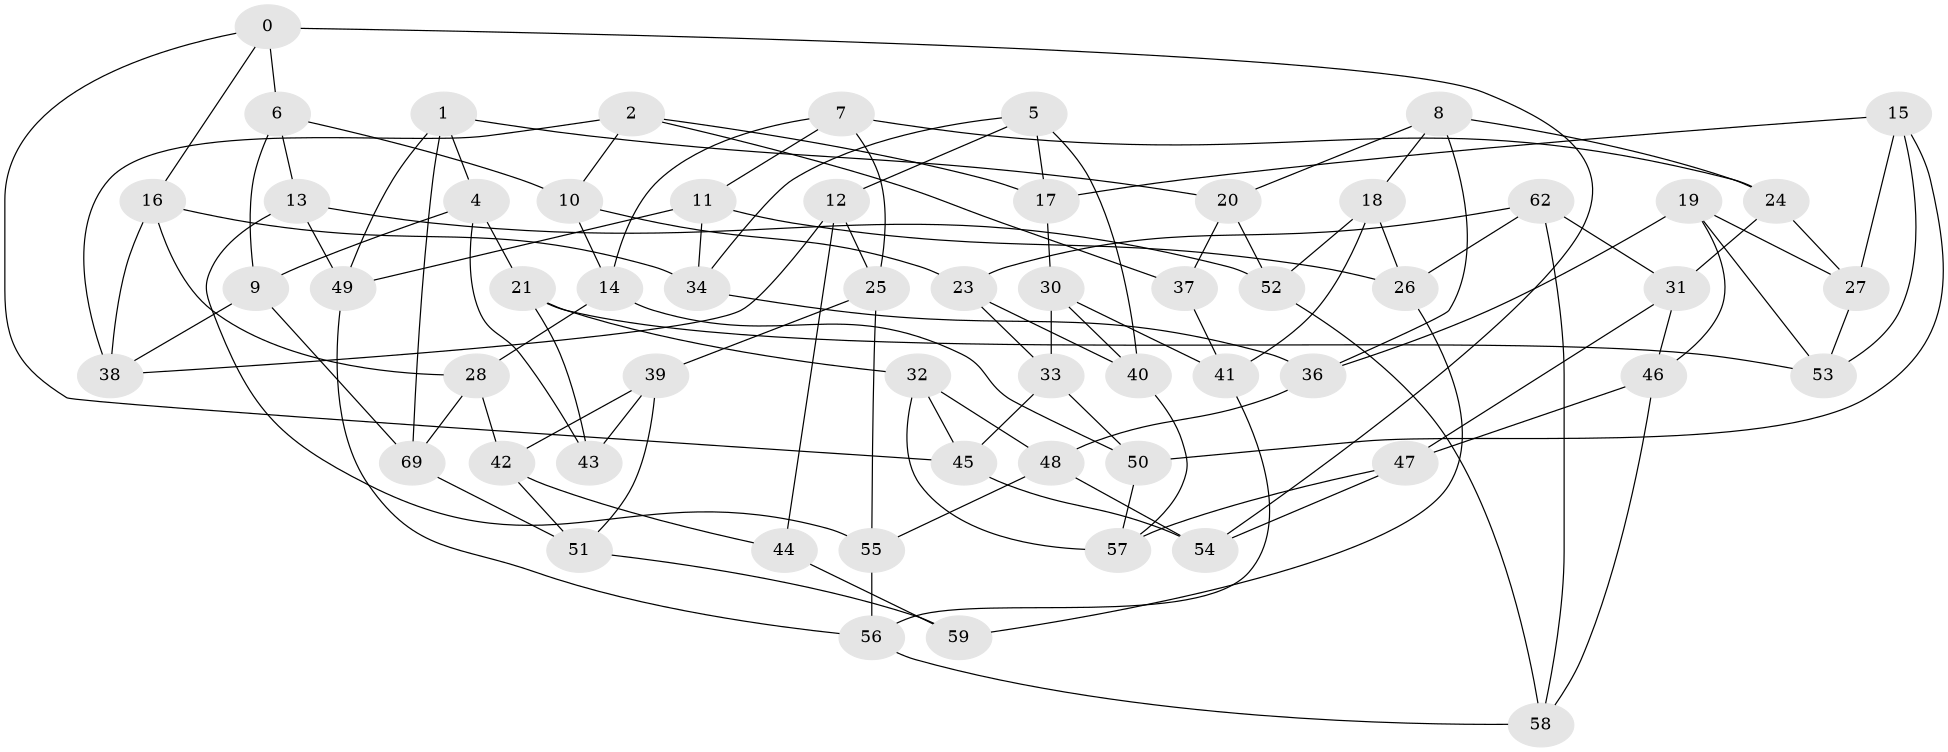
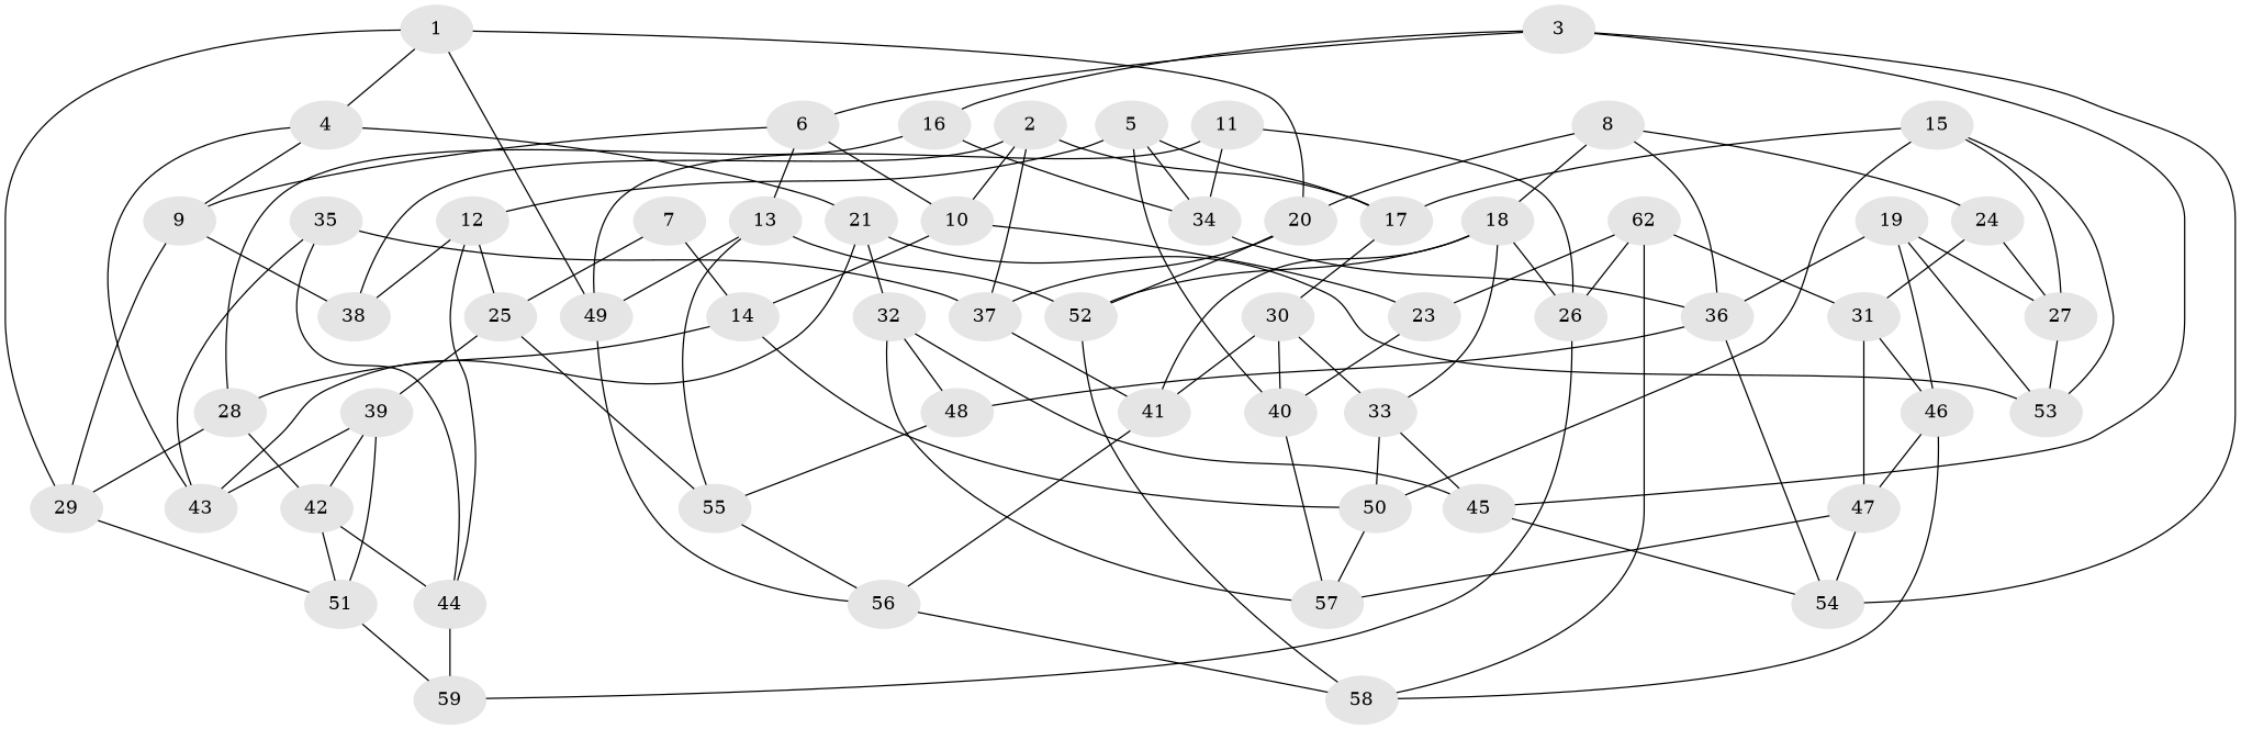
  graph {
    node [color=gray90 style=filled]
    1
    4
    20
-   29 [label=69]
+   29
    49
    9
    21
    43
    37
    52
    51
    56
    2
    10
    17
    38
    14
    23
    30
    41
-   3 [label=0]
+   3
    6
    16
    45
    54
    13
    34
    28
    53
    32
    5
    12
    40
    25
    44
    36
    57
    55
    7
    11
    24
    26
    50
    27
    31
    39
    8
    18
    48
    33
    59
    58
    42
    15
    19
    46
    47
    n58 [label=62]
+   35
    1 -- 4
    1 -- 20
    1 -- 29
    1 -- 49
    4 -- 9
    4 -- 21
    4 -- 43
    20 -- 37
    20 -- 52
    29 -- 51
    49 -- 56
    9 -- 29
    9 -- 38
    21 -- 43
    21 -- 53
    21 -- 32
    37 -- 41
    52 -- 58
    51 -- 59
    56 -- 58
    2 -- 37
    2 -- 10
    2 -- 17
    2 -- 38
    10 -- 14
    10 -- 23
    17 -- 30
    14 -- 28
    14 -- 50
    23 -- 40
-   23 -- 33
+   18 -- 33
    30 -- 41
    30 -- 40
    30 -- 33
    41 -- 56
    3 -- 6
    3 -- 16
    3 -- 45
    3 -- 54
    6 -- 9
    6 -- 10
    6 -- 13
-   16 -- 38
    16 -- 34
    16 -- 28
    45 -- 54
    13 -- 49
    13 -- 52
    13 -- 55
    34 -- 36
    28 -- 29
    28 -- 42
    32 -- 45
    32 -- 57
    32 -- 48
    5 -- 17
    5 -- 34
    5 -- 12
    5 -- 40
    12 -- 38
    12 -- 25
    12 -- 44
    40 -- 57
    25 -- 55
    25 -- 39
    44 -- 59
    36 -- 48
    55 -- 56
    7 -- 14
    7 -- 25
-   7 -- 11
-   7 -- 24
    11 -- 49
    11 -- 34
    11 -- 26
    24 -- 27
    24 -- 31
    26 -- 59
    50 -- 57
    27 -- 53
    31 -- 46
    31 -- 47
    39 -- 43
    39 -- 51
    39 -- 42
    8 -- 20
    8 -- 36
    8 -- 24
    8 -- 18
    18 -- 52
    18 -- 41
    18 -- 26
-   48 -- 54
+   36 -- 54
    48 -- 55
    33 -- 45
    33 -- 50
    42 -- 51
    42 -- 44
    15 -- 17
    15 -- 53
    15 -- 50
    15 -- 27
    19 -- 53
    19 -- 36
    19 -- 27
    19 -- 46
    46 -- 58
    46 -- 47
    47 -- 54
    47 -- 57
    n58 -- 23
    n58 -- 26
    n58 -- 31
    n58 -- 58
+   35 -- 43
+   35 -- 37
+   35 -- 44
  }
